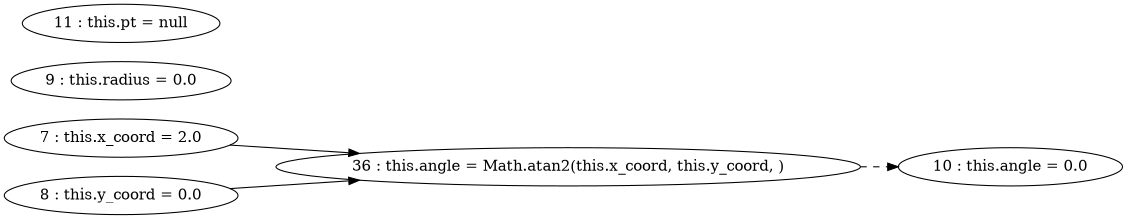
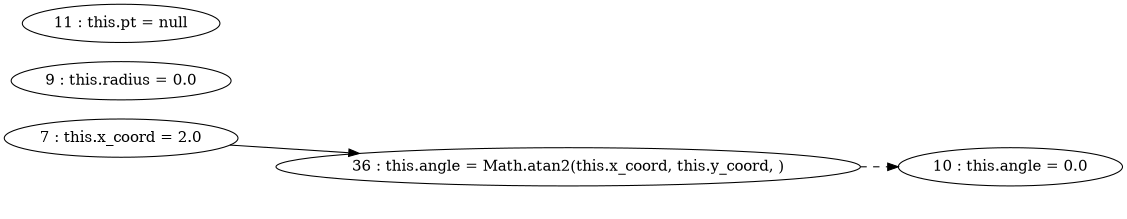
  digraph {
    rankdir=LR
    n1 [label="7 : this.x_coord = 2.0"]
    "36 : this.angle = Math.atan2(this.x_coord, this.y_coord, )"
    "10 : this.angle = 0.0"
-   "8 : this.y_coord = 0.0"
    "9 : this.radius = 0.0"
    "11 : this.pt = null"
    n1 -> "36 : this.angle = Math.atan2(this.x_coord, this.y_coord, )"
    "36 : this.angle = Math.atan2(this.x_coord, this.y_coord, )" -> "10 : this.angle = 0.0" [style=dashed]
-   "8 : this.y_coord = 0.0" -> "36 : this.angle = Math.atan2(this.x_coord, this.y_coord, )"
  }
